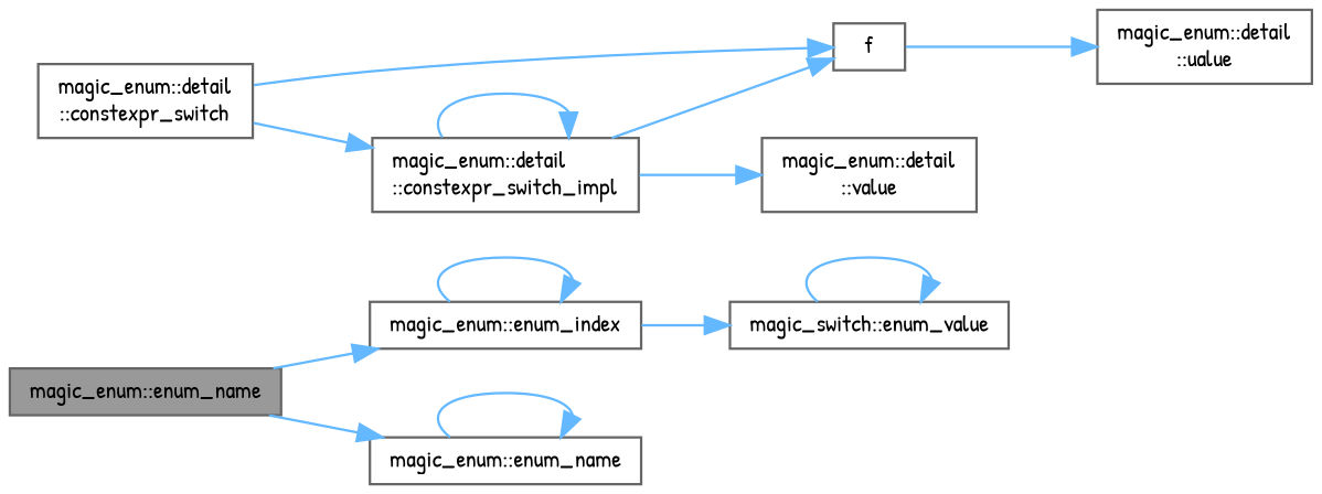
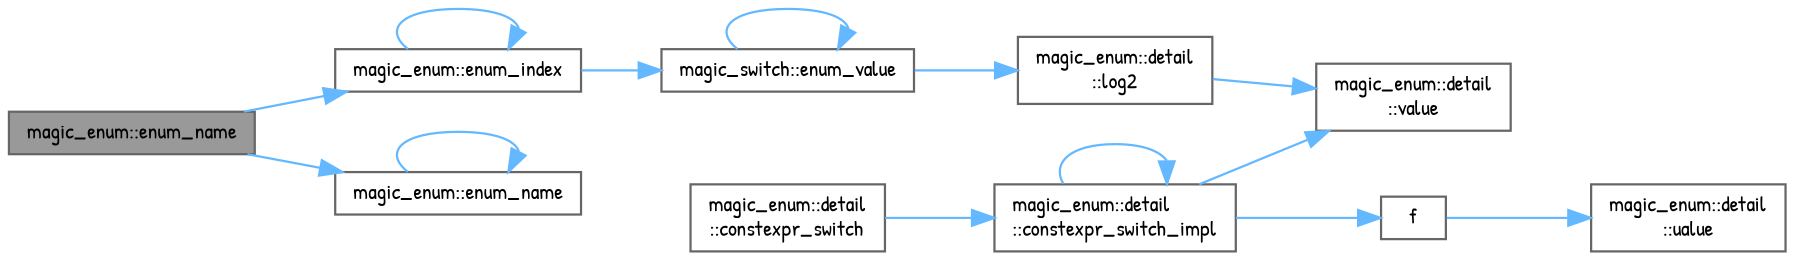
  digraph {
    fontname="Patrick Hand"
    rankdir=LR
    node [color=grey40 fillcolor=white fontname="Patrick Hand" fontsize=10 shape=box style=filled]
    edge [color=steelblue1 fontname="Patrick Hand" fontsize=10 labelfontname=Helvetica labelfontsize=10 style=solid]
    n1 [color=gray40 fillcolor=grey60 fontcolor=black height=0.2 label="magic_enum::enum_name" width=0.4]
    n2 [height=0.2 label="magic_enum::enum_index" width=0.4]
    n3 [height=0.2 label="magic_enum::enum_name" width=0.4]
    n4 [height=0.2 label="magic_switch::enum_value" width=0.4]
    n5 [height=0.2 label="magic_enum::detail\l::constexpr_switch" width=0.4]
    n6 [height=0.2 label="magic_enum::detail\l::constexpr_switch_impl" width=0.4]
    n7 [height=0.2 label=f width=0.4]
+   n8 [height=0.2 label="magic_enum::detail\l::log2" width=0.4]
    n9 [height=0.2 label="magic_enum::detail\l::value" width=0.4]
    n10 [height=0.2 label="magic_enum::detail\l::ualue" width=0.4]
    n1 -> n2
    n1 -> n3
    n2 -> n2
    n2 -> n4
    n3 -> n3
    n4 -> n4
+   n4 -> n8
    n5 -> n6
-   n5 -> n7
    n6 -> n6
    n6 -> n7
    n6 -> n9
    n7 -> n10
+   n8 -> n9
  }
